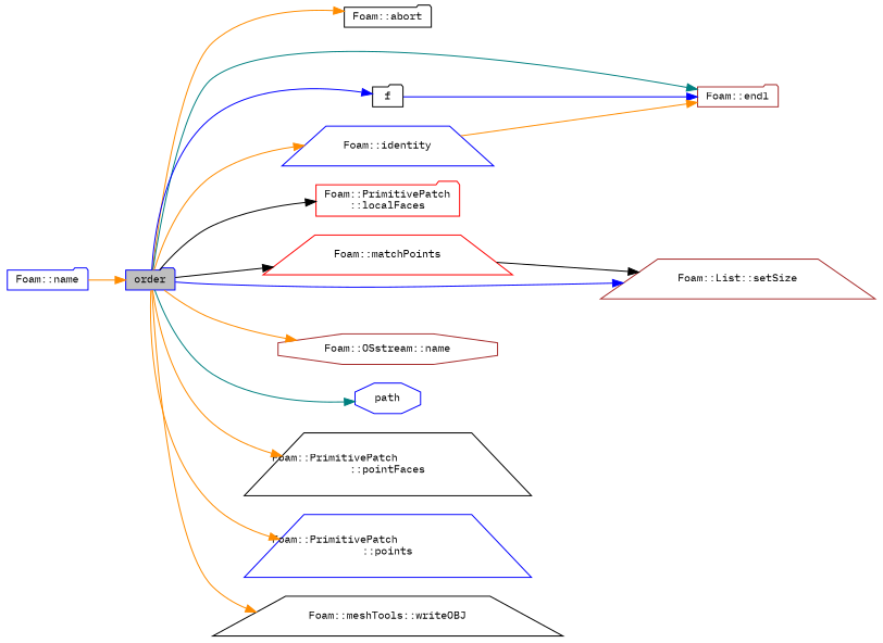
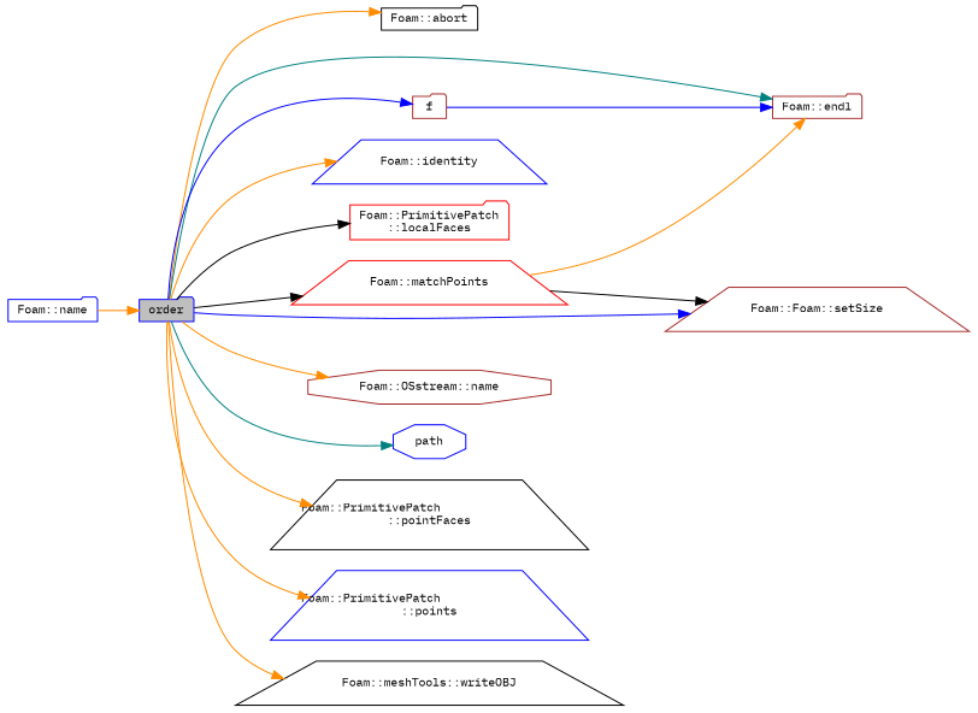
  digraph {
    fontname="IBM Plex Mono"
    rankdir=LR
    node [color=blue fontname="IBM Plex Mono" fontsize=10 shape=folder]
    edge [color=darkorange fontname="IBM Plex Mono" fontsize=10 labelfontname=Helvetica labelfontsize=10 style=solid]
    n1 [fillcolor=grey75 fontcolor=black height=0.2 label=order style=filled width=0.4]
    n2 [color=black height=0.2 label="Foam::abort" width=0.4]
    n3 [color=brown height=0.2 label="Foam::endl" width=0.4]
-   n4 [color=black height=0.2 label=f width=0.4]
+   n4 [color=brown height=0.2 label=f width=0.4]
    n5 [height=0.2 label="Foam::identity" shape=trapezium width=0.4]
    n6 [color=red height=0.2 label="Foam::PrimitivePatch\l::localFaces" width=0.4]
    n7 [color=red height=0.2 label="Foam::matchPoints" shape=trapezium width=0.4]
-   n8 [color=brown height=0.2 label="Foam::List::setSize" shape=trapezium width=0.4]
+   n8 [color=brown height=0.2 label="Foam::Foam::setSize" shape=trapezium width=0.4]
    n9 [color=brown height=0.2 label="Foam::OSstream::name" shape=octagon width=0.4]
    n10 [height=0.2 label=path shape=octagon width=0.4]
    n11 [color=black height=0.2 label="Foam::PrimitivePatch\l::pointFaces" shape=trapezium width=0.4]
    n12 [height=0.2 label="Foam::PrimitivePatch\l::points" shape=trapezium width=0.4]
    n13 [color=black height=0.2 label="Foam::meshTools::writeOBJ" shape=trapezium width=0.4]
    n14 [height=0.2 label="Foam::name" width=0.4]
    n1 -> n2
    n1 -> n3 [color=teal]
    n1 -> n4 [color=blue]
    n1 -> n5
    n1 -> n6 [color=black]
    n1 -> n7 [color=black]
    n1 -> n8 [color=blue]
    n1 -> n9
    n1 -> n10 [color=teal]
    n1 -> n11
    n1 -> n12
    n1 -> n13
    n4 -> n3 [color=blue]
-   n5 -> n3
+   n7 -> n3
    n7 -> n8 [color=black]
    n14 -> n1
  }
